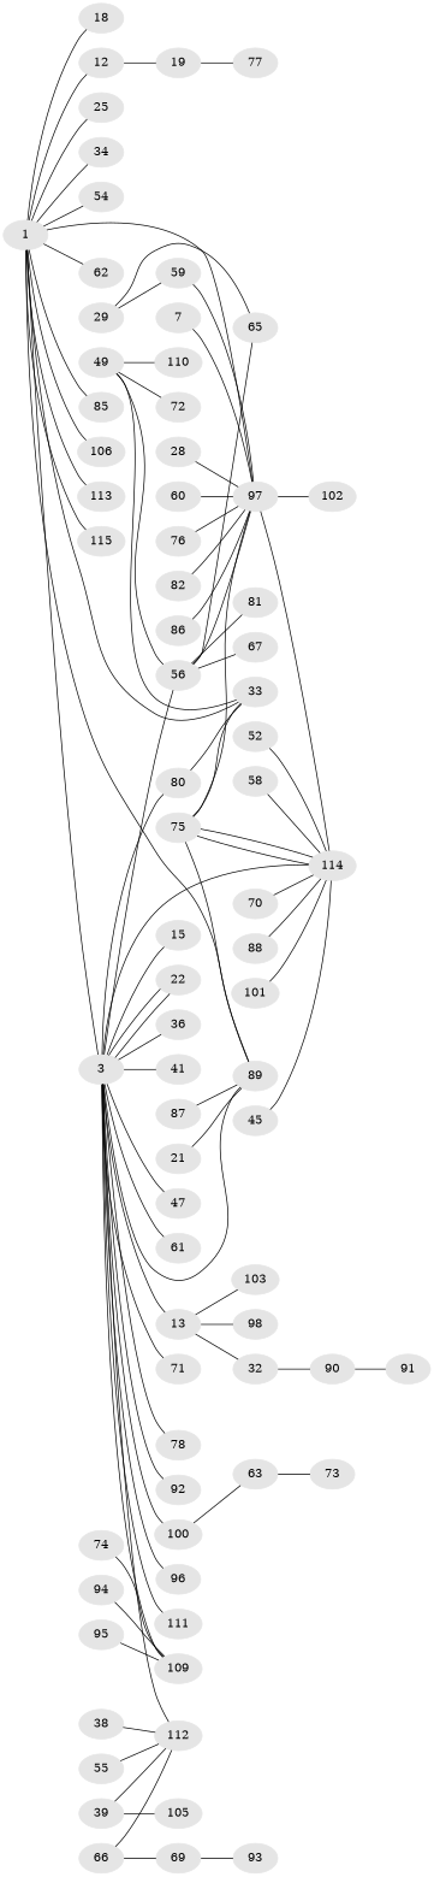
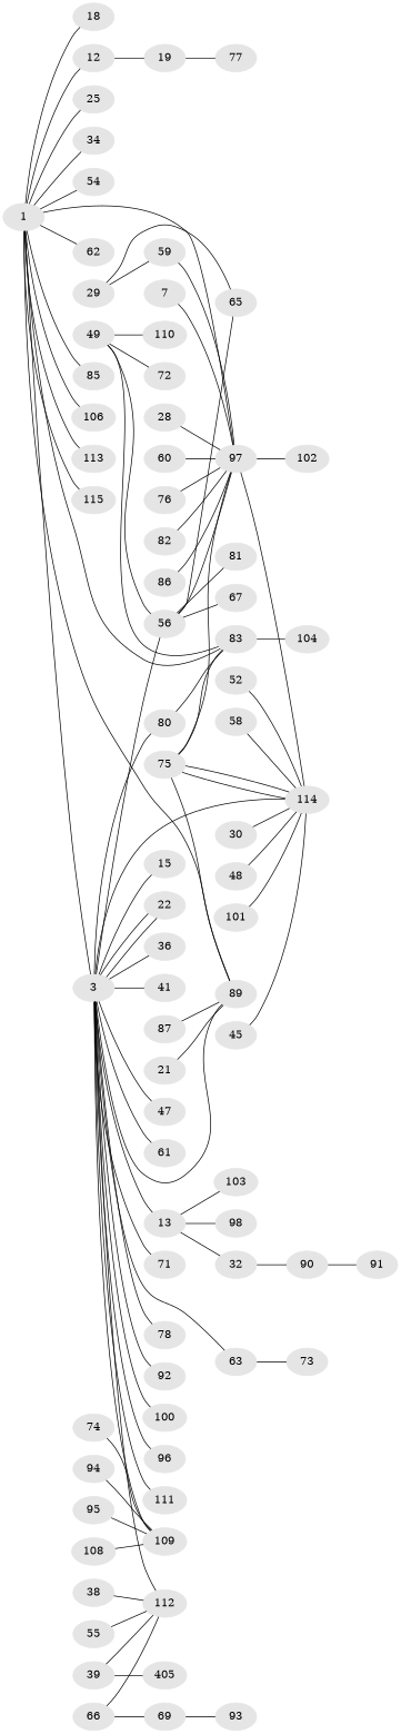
  graph {
    rankdir=LR
    node [color=gray90 style=filled]
    3 [super="+2"]
    89 [super="+68"]
    13
    15
    22
    36
    41
    47
    56 [super="+17"]
    61
    63
    71
    78
    80 [super="+33+40"]
    92
    96
    100
    109 [super="+6+43+99"]
    111
    112 [super="+26+31"]
    114 [super="+51+64"]
    1
    12
    18
    25 [super="+10"]
    34 [super="+20"]
    54
    62
-   83 [super="+44" label=33]
+   83 [super="+44"]
    85
    97 [super="+27+48+84"]
    106
    113
    115
    19
+   104
    102
    32
    98
    103
    65
    67
    81
    73
    7
    77
    90
    21
    28
    59 [super="+24"]
    29
    91
    38
    39
-   105
+   105 [label=405]
    45
    49
    72
    110
    52
    55
    58
    60
    66 [super="+42"]
    69
    93
-   70
+   70 [label=30]
    74
    75
    76
    82
    86
    87
-   88
+   88 [label=48]
    94
    95
    101
+   108
    3 -- 89
    3 -- 13
    3 -- 15
    3 -- 22
    3 -- 22
    3 -- 36
    3 -- 41
    3 -- 47
    3 -- 56 [weight=3]
    3 -- 61
-   100 -- 63
+   3 -- 63
    3 -- 71
    3 -- 78
    3 -- 80 [weight=2]
    3 -- 92
    3 -- 96
    3 -- 100
    3 -- 109 [weight=2]
    3 -- 111
    3 -- 112 [weight=2]
    3 -- 114 [weight=4]
    13 -- 32
    13 -- 98
    13 -- 103
    56 -- 97
    56 -- 65
    56 -- 67
    56 -- 81
    63 -- 73
    80 -- 83
    1 -- 3 [weight=2]
    1 -- 89
    1 -- 12
    1 -- 18
    1 -- 25 [weight=2]
    1 -- 34
    1 -- 54
    1 -- 62
    1 -- 83
    1 -- 85
    1 -- 97 [weight=5]
    1 -- 106
    1 -- 113
    1 -- 115
    12 -- 19
+   83 -- 104
    97 -- 114 [weight=2]
    97 -- 102
    19 -- 77
    32 -- 90
    7 -- 97
    90 -- 91
    21 -- 89
    28 -- 97
    59 -- 97
    29 -- 65
    29 -- 59
    38 -- 112
    39 -- 112
    39 -- 105
    45 -- 114
    49 -- 56
    49 -- 83
    49 -- 72
    49 -- 110
    52 -- 114
    55 -- 112
    58 -- 114
    60 -- 97 [weight=2]
    66 -- 112
    66 -- 69
    69 -- 93
    70 -- 114
    74 -- 109
    75 -- 89
    75 -- 114
    75 -- 114
    75 -- 83
    75 -- 97
    76 -- 97
    82 -- 97
    86 -- 97
    87 -- 89
    88 -- 114
    94 -- 109
    95 -- 109
    101 -- 114
+   108 -- 109
  }
